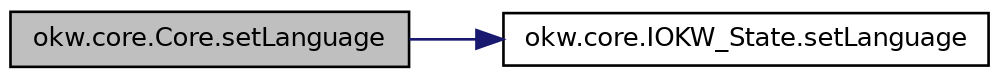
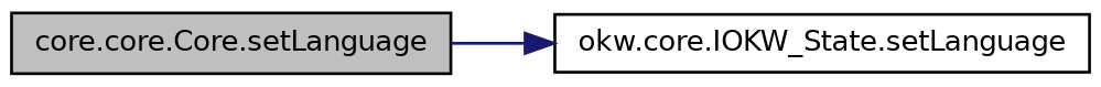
  digraph {
    rankdir=LR
    node [color=black fontname=Helvetica fontsize=10 shape=record style=filled]
-   n1 [fillcolor=grey75 fontcolor=black height=0.2 label="okw.core.Core.setLanguage" width=0.4]
+   n1 [fillcolor=grey75 fontcolor=black height=0.2 label="core.core.Core.setLanguage" width=0.4]
    n2 [fillcolor=white height=0.2 label="okw.core.IOKW_State.setLanguage" width=0.4]
    n1 -> n2 [color=midnightblue fontname=Helvetica fontsize=10 labelfontname=Helvetica labelfontsize=10 style=solid]
  }
